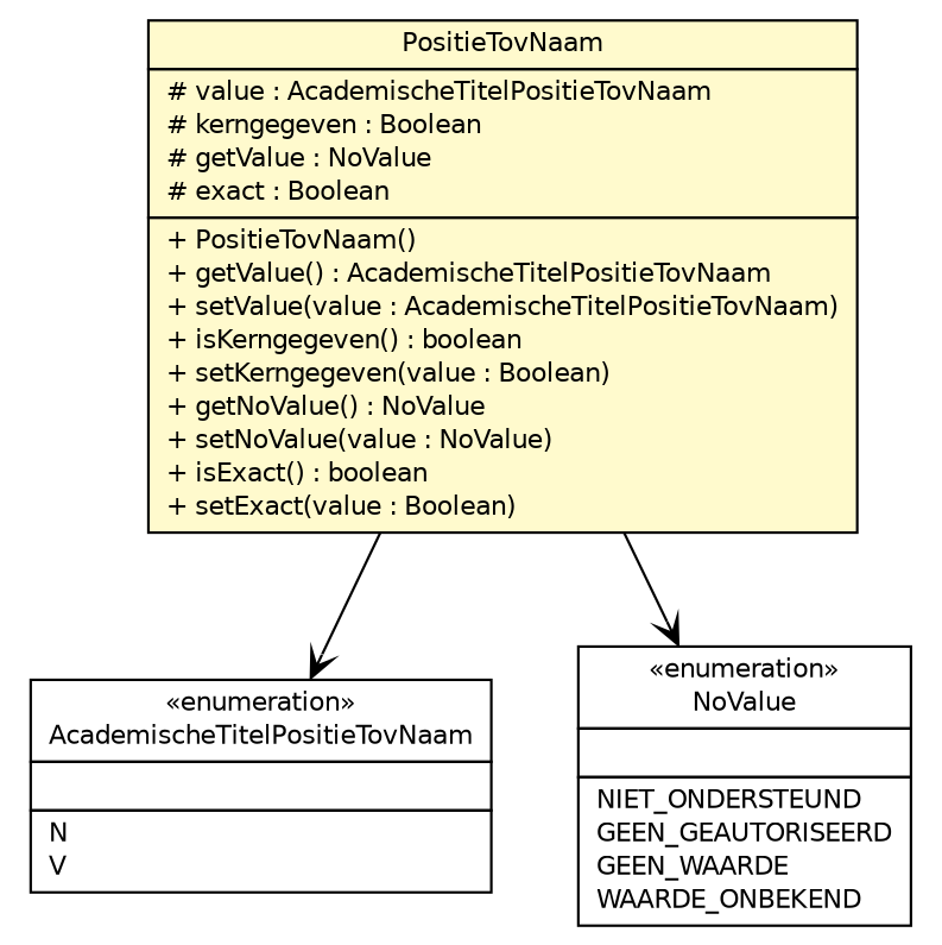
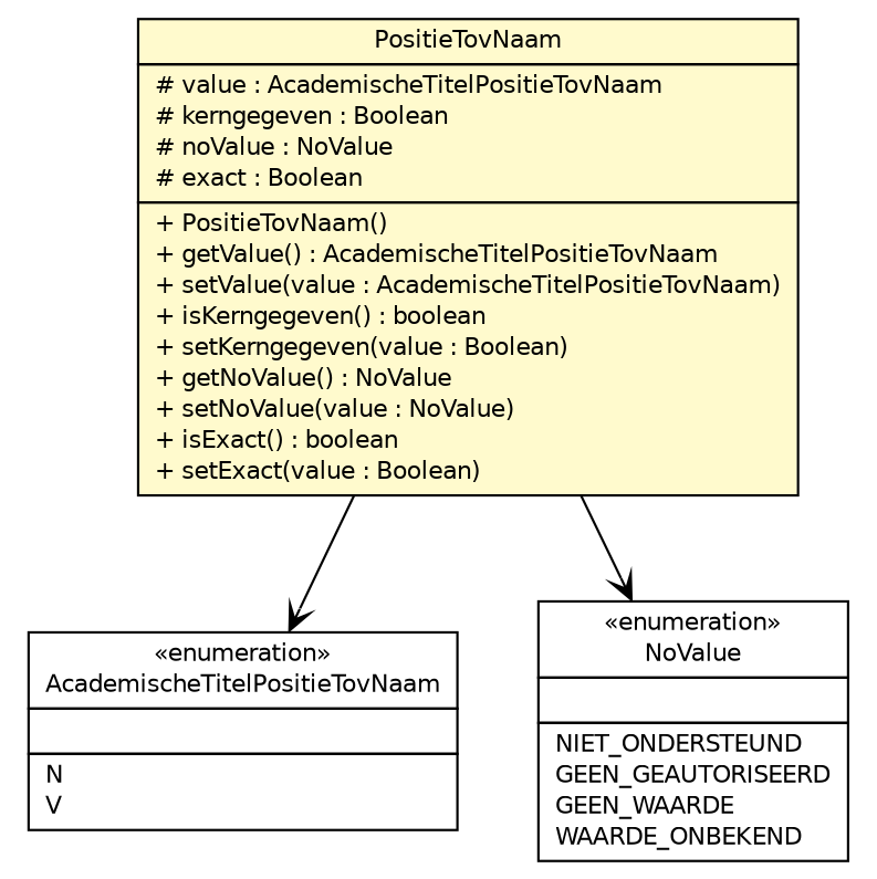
  digraph {
    nodesep=0.25
    ranksep=0.5
    node [fontcolor=black fontname=Helvetica fontsize=10.0 shape=plaintext]
    edge [arrowhead=open color=black fontcolor=black fontname=Helvetica fontsize=10.0 headport=p labelfontname=Helvetica labelfontsize=10 tailport=p]
    n1 [label=<<table title="nl.egem.stuf.sector.bg._0204.AcademischeTitelPositieTovNaam" border="0" cellborder="1" cellspacing="0" cellpadding="2" port="p" href="./AcademischeTitelPositieTovNaam.html"> 		<tr><td><table border="0" cellspacing="0" cellpadding="1"> <tr><td align="center" balign="center"> &#171;enumeration&#187; </td></tr> <tr><td align="center" balign="center"> AcademischeTitelPositieTovNaam </td></tr> 		</table></td></tr> 		<tr><td><table border="0" cellspacing="0" cellpadding="1"> <tr><td align="left" balign="left">  </td></tr> 		</table></td></tr> 		<tr><td><table border="0" cellspacing="0" cellpadding="1"> <tr><td align="left" balign="left"> N </td></tr> <tr><td align="left" balign="left"> V </td></tr> 		</table></td></tr> 		</table>>]
-   n2 [label=<<table title="nl.egem.stuf.sector.bg._0204.ACDTabel.PositieTovNaam" border="0" cellborder="1" cellspacing="0" cellpadding="2" port="p" bgcolor="lemonChiffon" href="./ACDTabel.PositieTovNaam.html"> 		<tr><td><table border="0" cellspacing="0" cellpadding="1"> <tr><td align="center" balign="center"> PositieTovNaam </td></tr> 		</table></td></tr> 		<tr><td><table border="0" cellspacing="0" cellpadding="1"> <tr><td align="left" balign="left"> # value : AcademischeTitelPositieTovNaam </td></tr> <tr><td align="left" balign="left"> # kerngegeven : Boolean </td></tr> <tr><td align="left" balign="left"> # getValue : NoValue </td></tr> <tr><td align="left" balign="left"> # exact : Boolean </td></tr> 		</table></td></tr> 		<tr><td><table border="0" cellspacing="0" cellpadding="1"> <tr><td align="left" balign="left"> + PositieTovNaam() </td></tr> <tr><td align="left" balign="left"> + getValue() : AcademischeTitelPositieTovNaam </td></tr> <tr><td align="left" balign="left"> + setValue(value : AcademischeTitelPositieTovNaam) </td></tr> <tr><td align="left" balign="left"> + isKerngegeven() : boolean </td></tr> <tr><td align="left" balign="left"> + setKerngegeven(value : Boolean) </td></tr> <tr><td align="left" balign="left"> + getNoValue() : NoValue </td></tr> <tr><td align="left" balign="left"> + setNoValue(value : NoValue) </td></tr> <tr><td align="left" balign="left"> + isExact() : boolean </td></tr> <tr><td align="left" balign="left"> + setExact(value : Boolean) </td></tr> 		</table></td></tr> 		</table>>]
+   n2 [label=<<table title="nl.egem.stuf.sector.bg._0204.ACDTabel.PositieTovNaam" border="0" cellborder="1" cellspacing="0" cellpadding="2" port="p" bgcolor="lemonChiffon" href="./ACDTabel.PositieTovNaam.html"> 		<tr><td><table border="0" cellspacing="0" cellpadding="1"> <tr><td align="center" balign="center"> PositieTovNaam </td></tr> 		</table></td></tr> 		<tr><td><table border="0" cellspacing="0" cellpadding="1"> <tr><td align="left" balign="left"> # value : AcademischeTitelPositieTovNaam </td></tr> <tr><td align="left" balign="left"> # kerngegeven : Boolean </td></tr> <tr><td align="left" balign="left"> # noValue : NoValue </td></tr> <tr><td align="left" balign="left"> # exact : Boolean </td></tr> 		</table></td></tr> 		<tr><td><table border="0" cellspacing="0" cellpadding="1"> <tr><td align="left" balign="left"> + PositieTovNaam() </td></tr> <tr><td align="left" balign="left"> + getValue() : AcademischeTitelPositieTovNaam </td></tr> <tr><td align="left" balign="left"> + setValue(value : AcademischeTitelPositieTovNaam) </td></tr> <tr><td align="left" balign="left"> + isKerngegeven() : boolean </td></tr> <tr><td align="left" balign="left"> + setKerngegeven(value : Boolean) </td></tr> <tr><td align="left" balign="left"> + getNoValue() : NoValue </td></tr> <tr><td align="left" balign="left"> + setNoValue(value : NoValue) </td></tr> <tr><td align="left" balign="left"> + isExact() : boolean </td></tr> <tr><td align="left" balign="left"> + setExact(value : Boolean) </td></tr> 		</table></td></tr> 		</table>>]
    n3 [label=<<table title="nl.egem.stuf.stuf0204.NoValue" border="0" cellborder="1" cellspacing="0" cellpadding="2" port="p" href="../../../stuf0204/NoValue.html"> 		<tr><td><table border="0" cellspacing="0" cellpadding="1"> <tr><td align="center" balign="center"> &#171;enumeration&#187; </td></tr> <tr><td align="center" balign="center"> NoValue </td></tr> 		</table></td></tr> 		<tr><td><table border="0" cellspacing="0" cellpadding="1"> <tr><td align="left" balign="left">  </td></tr> 		</table></td></tr> 		<tr><td><table border="0" cellspacing="0" cellpadding="1"> <tr><td align="left" balign="left"> NIET_ONDERSTEUND </td></tr> <tr><td align="left" balign="left"> GEEN_GEAUTORISEERD </td></tr> <tr><td align="left" balign="left"> GEEN_WAARDE </td></tr> <tr><td align="left" balign="left"> WAARDE_ONBEKEND </td></tr> 		</table></td></tr> 		</table>>]
    n2 -> n1
    n2 -> n3
  }
